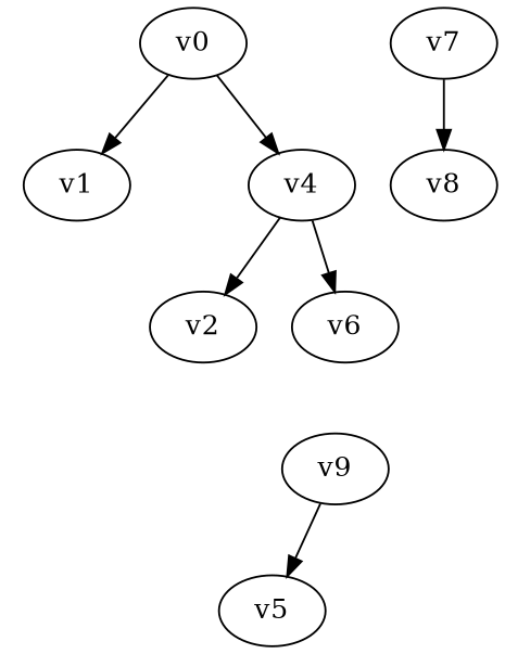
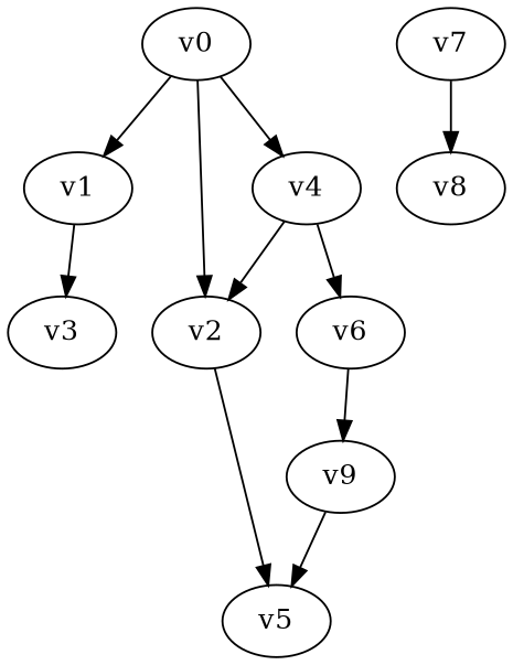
  digraph {
    node [player=0 weight=5]
    v0 [weight=4]
    v1 [player=1 weight=13]
    v2
    v4 [weight=6]
+   v3 [player=1 weight=9]
    v5 [player=1 weight=-1]
    v6 [weight=7]
    v7 [player=1 weight=14]
    v8 [weight=3]
    v9 [player=1]
    v0 -> v1
+   v0 -> v2
    v0 -> v4
+   v1 -> v3
+   v2 -> v5
    v4 -> v2
    v4 -> v6
+   v6 -> v9
    v7 -> v8
    v9 -> v5
  }
